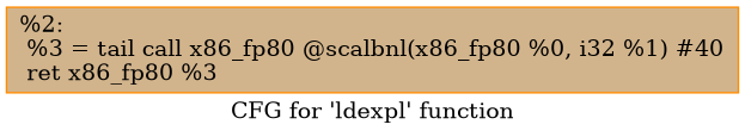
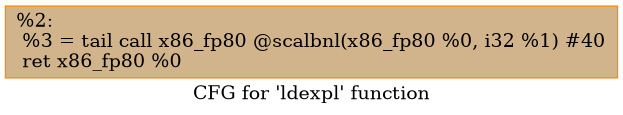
  digraph {
    label="CFG for 'ldexpl' function"
-   n1 [label="{%2:\l  %3 = tail call x86_fp80 @scalbnl(x86_fp80 %0, i32 %1) #40\l  ret x86_fp80 %3\l}" shape=record style=filled fillcolor=tan color=darkorange]
+   n1 [label="{%2:\l  %3 = tail call x86_fp80 @scalbnl(x86_fp80 %0, i32 %1) #40\l  ret x86_fp80 %0\l}" shape=record style=filled fillcolor=tan color=darkorange]
  }
